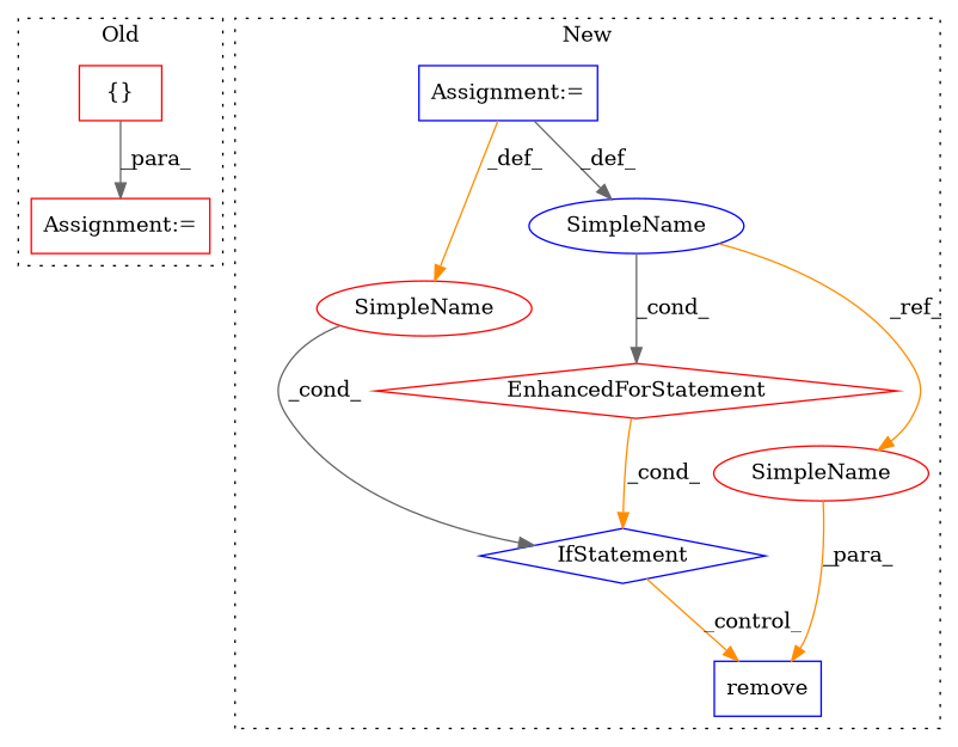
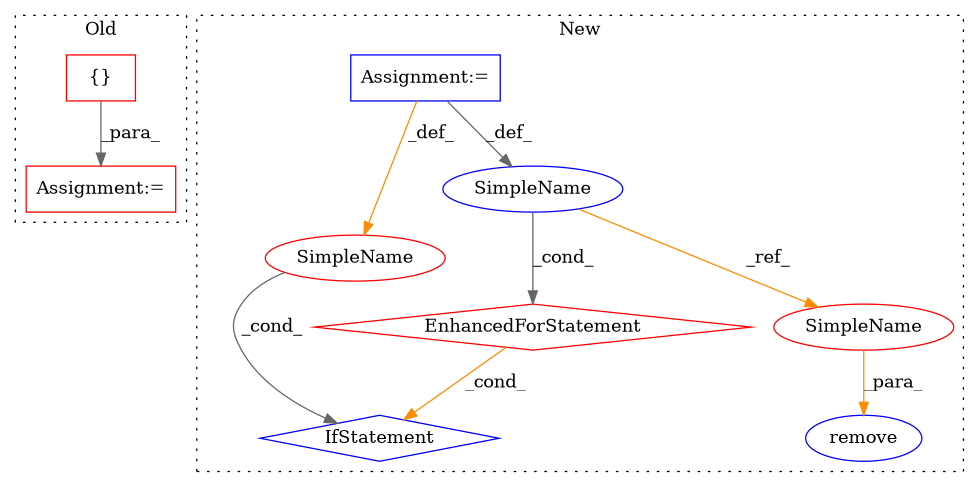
  digraph {
    node [a=42 color=red l="53,2" s="3884,3964" shape=box]
    edge [color=darkorange]
    n1 [a=4 l="1,1" label="{}" s="3814,5483"]
    n2 [a=7 l=1 label="Assignment:=" s=3801]
-   n3 [a=32 color=blue l="7,1" label=remove s="4101,4110"]
+   n3 [a=32 color=blue l="7,1" label=remove s="4101,4110" shape=ellipse]
    n4 [a=25 color=blue l="4,2" label=IfStatement s="3974,4086" shape=diamond]
    n5 [label=SimpleName shape=ellipse l="" s=""]
    n6 [a=70 label=EnhancedForStatement shape=diamond]
    n7 [a=7 color=blue label="Assignment:="]
    n8 [color=blue l=2 label=SimpleName s=3944 shape=ellipse]
    n9 [l=2 label=SimpleName s=4108 shape=ellipse]
    subgraph cluster_1 {
      label=Old
      style=dotted
      n1
      n2
    }
    subgraph cluster_2 {
      label=New
      style=dotted
      n3
      n4
      n5
      n6
      n7
      n8
      n9
    }
    n1 -> n2 [color=gray40 label=_para_]
-   n4 -> n3 [label=_control_]
    n5 -> n4 [color=gray40 label=_cond_]
    n6 -> n4 [label=_cond_]
    n7 -> n5 [label=_def_]
    n7 -> n8 [color=gray40 label=_def_]
    n8 -> n6 [color=gray40 label=_cond_]
    n8 -> n9 [label=_ref_]
    n9 -> n3 [label=_para_]
  }
